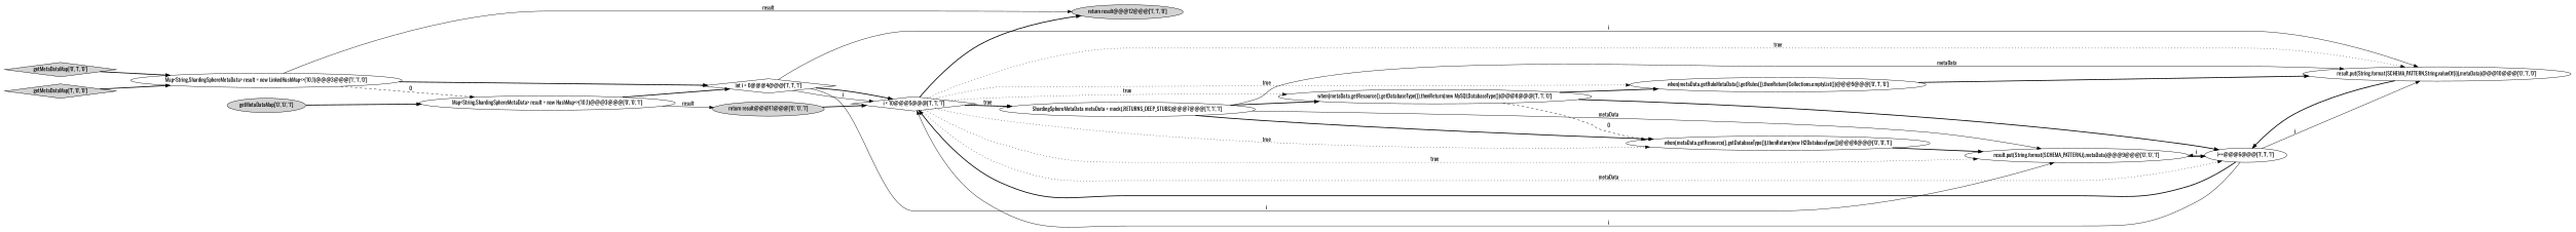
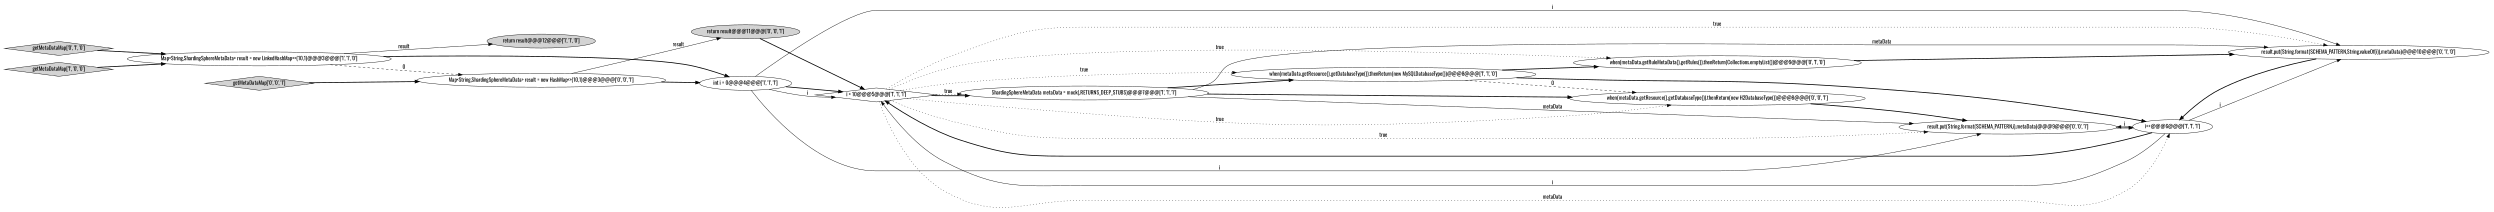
  digraph {
    fontname=Oswald
    rankdir=LR
    node [fillcolor=white fontname=Oswald shape=ellipse style=filled]
    edge [fontname=Oswald style=bold]
-   n1 [fillcolor=lightgray label="getMetaDataMap['0', '0', '1']"]
+   n1 [fillcolor=lightgray label="getMetaDataMap['0', '0', '1']" shape=diamond]
    n2 [label="Map<String,ShardingSphereMetaData> result = new HashMap<>(10,1)@@@3@@@['0', '0', '1']"]
    n3 [fillcolor=lightgray label="return result@@@11@@@['0', '0', '1']"]
-   n4 [label="int i = 0@@@4@@@['1', '1', '1']" shape=diamond]
+   n4 [label="int i = 0@@@4@@@['1', '1', '1']"]
    n5 [label="i < 10@@@5@@@['1', '1', '1']" shape=diamond]
    n6 [label="ShardingSphereMetaData metaData = mock(,RETURNS_DEEP_STUBS)@@@7@@@['1', '1', '1']"]
    n7 [label="result.put(String.format(SCHEMA_PATTERN,i),metaData)@@@9@@@['0', '0', '1']"]
    n8 [label="result.put(String.format(SCHEMA_PATTERN,String.valueOf(i)),metaData)@@@10@@@['0', '1', '0']"]
    n9 [label="when(metaData.getResource().getDatabaseType()).thenReturn(new MySQLDatabaseType())@@@8@@@['1', '1', '0']"]
    n10 [label="when(metaData.getRuleMetaData().getRules()).thenReturn(Collections.emptyList())@@@9@@@['0', '1', '0']"]
    n11 [fillcolor=lightgray label="return result@@@12@@@['1', '1', '0']"]
    n12 [label="i++@@@6@@@['1', '1', '1']"]
    n13 [label="when(metaData.getResource().getDatabaseType()).thenReturn(new H2DatabaseType())@@@8@@@['0', '0', '1']"]
    n14 [label="Map<String,ShardingSphereMetaData> result = new LinkedHashMap<>(10,1)@@@3@@@['1', '1', '0']"]
    n15 [fillcolor=lightgray label="getMetaDataMap['0', '1', '0']" shape=diamond]
    n16 [fillcolor=lightgray label="getMetaDataMap['1', '0', '0']" shape=diamond]
    n1 -> n2
    n2 -> n3 [label=result style=solid]
    n2 -> n4
    n3 -> n5
    n4 -> n5
    n4 -> n5 [label=i style=solid]
    n4 -> n7 [label=i style=solid]
    n4 -> n8 [label=i style=solid]
    n5 -> n6
    n5 -> n6 [label=true style=dotted]
    n5 -> n7 [label=true style=dotted]
    n5 -> n8 [label=true style=dotted]
    n5 -> n9 [label=true style=dotted]
    n5 -> n10 [label=true style=dotted]
-   n5 -> n11
    n5 -> n12 [label=metaData style=dotted]
    n5 -> n13 [label=true style=dotted]
    n6 -> n7 [label=metaData style=solid]
    n6 -> n8 [label=metaData style=solid]
    n6 -> n9
    n6 -> n13
    n7 -> n12
    n8 -> n12
    n9 -> n10
    n9 -> n12
    n9 -> n13 [label=0 style=dashed]
    n10 -> n8
    n12 -> n5 [label=i style=solid]
    n12 -> n5
    n12 -> n7 [label=i style=solid]
    n12 -> n8 [label=i style=solid]
    n13 -> n7
    n14 -> n2 [label=0 style=dashed]
    n14 -> n4
    n14 -> n11 [label=result style=solid]
    n15 -> n14
    n16 -> n14
  }
